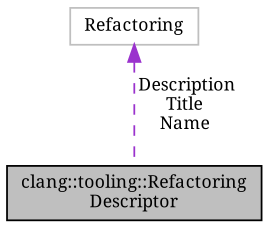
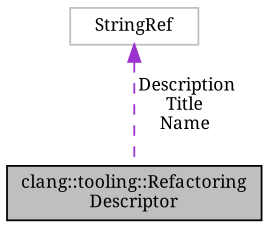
  digraph {
    fontname="Noto Serif"
    node [fontname="Noto Serif" fontsize=10 shape=record]
    n1 [color=black fillcolor=grey75 fontcolor=black height=0.2 label="clang::tooling::Refactoring\lDescriptor" style=filled width=0.4]
-   n2 [color=grey75 height=0.2 label=Refactoring width=0.4]
+   n2 [color=grey75 height=0.2 label=StringRef width=0.4]
    n2 -> n1 [color=darkorchid3 dir=back fontname="Noto Serif" fontsize=10 label=" Description\nTitle\nName" labelfontname=Helvetica labelfontsize=10 style=dashed]
  }
